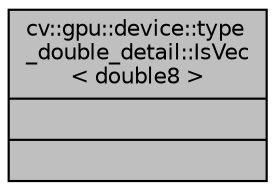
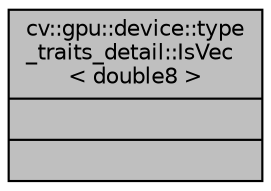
  digraph {
    fontname="DejaVu Sans"
-   n1 [color=black fillcolor=grey75 fontcolor=black fontname="DejaVu Sans" fontsize=10 height=0.2 label="{cv::gpu::device::type\l_double_detail::IsVec\l\< double8 \>\n||}" shape=record style=filled width=0.4]
+   n1 [color=black fillcolor=grey75 fontcolor=black fontname="DejaVu Sans" fontsize=10 height=0.2 label="{cv::gpu::device::type\l_traits_detail::IsVec\l\< double8 \>\n||}" shape=record style=filled width=0.4]
  }
